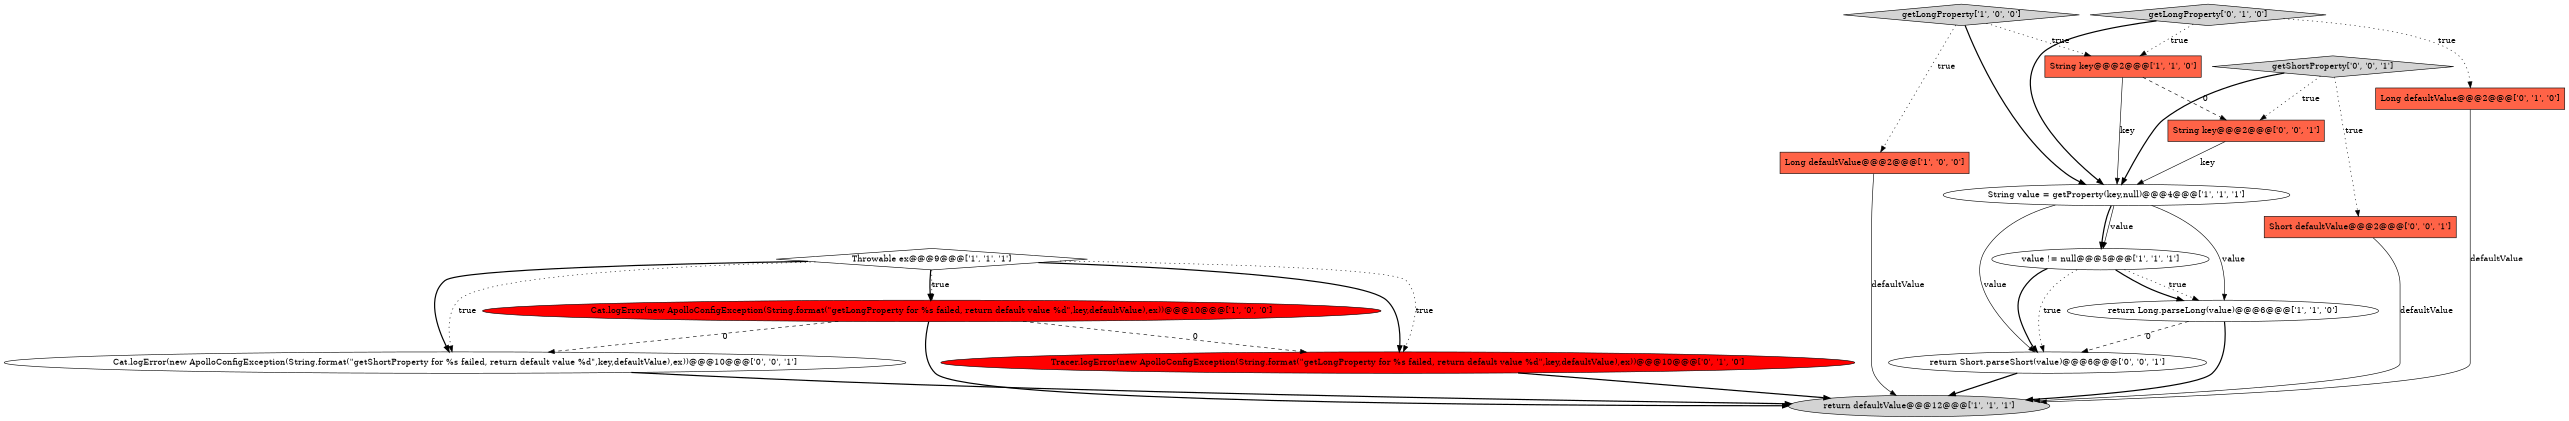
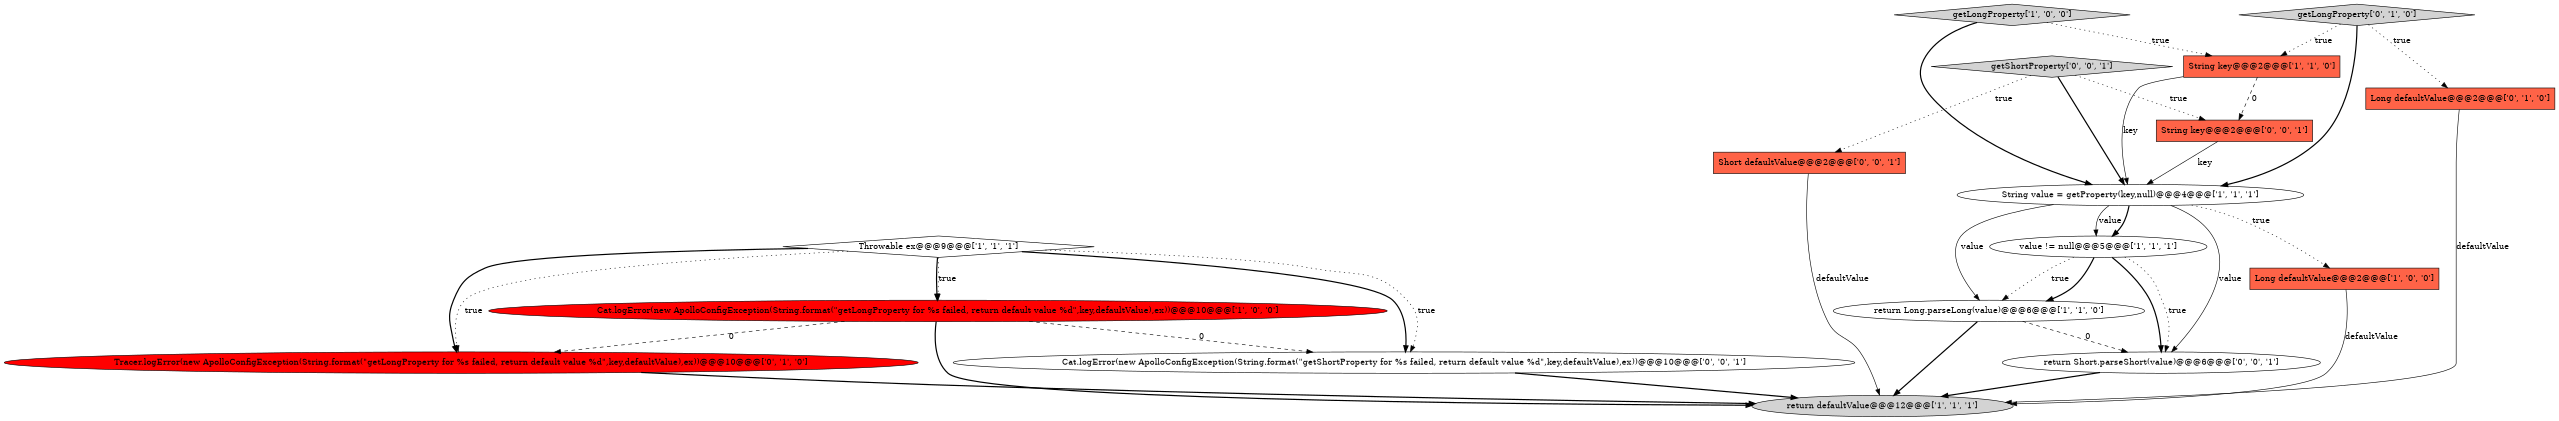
  digraph {
    node [fillcolor=white shape=ellipse style=filled]
    edge [style=bold]
    n1 [fillcolor=red label="Cat.logError(new ApolloConfigException(String.format(\"getLongProperty for %s failed, return default value %d\",key,defaultValue),ex))@@@10@@@['1', '0', '0']"]
    n2 [fillcolor=lightgray label="return defaultValue@@@12@@@['1', '1', '1']"]
    n3 [fillcolor=red label="Tracer.logError(new ApolloConfigException(String.format(\"getLongProperty for %s failed, return default value %d\",key,defaultValue),ex))@@@10@@@['0', '1', '0']"]
    n4 [label="Cat.logError(new ApolloConfigException(String.format(\"getShortProperty for %s failed, return default value %d\",key,defaultValue),ex))@@@10@@@['0', '0', '1']"]
    n5 [label="String value = getProperty(key,null)@@@4@@@['1', '1', '1']"]
    n6 [label="return Long.parseLong(value)@@@6@@@['1', '1', '0']"]
    n7 [label="value != null@@@5@@@['1', '1', '1']"]
    n8 [label="return Short.parseShort(value)@@@6@@@['0', '0', '1']"]
    n9 [fillcolor=lightgray label="getShortProperty['0', '0', '1']" shape=diamond]
    n10 [fillcolor=tomato label="String key@@@2@@@['0', '0', '1']" shape=box]
    n11 [fillcolor=tomato label="Short defaultValue@@@2@@@['0', '0', '1']" shape=box]
    n12 [fillcolor=tomato label="Long defaultValue@@@2@@@['1', '0', '0']" shape=box]
    n13 [fillcolor=tomato label="Long defaultValue@@@2@@@['0', '1', '0']" shape=box]
    n14 [fillcolor=lightgray label="getLongProperty['0', '1', '0']" shape=diamond]
    n15 [fillcolor=tomato label="String key@@@2@@@['1', '1', '0']" shape=box]
    n16 [fillcolor=lightgray label="getLongProperty['1', '0', '0']" shape=diamond]
    n17 [label="Throwable ex@@@9@@@['1', '1', '1']" shape=diamond]
    n1 -> n2
    n1 -> n3 [label=0 style=dashed]
    n1 -> n4 [label=0 style=dashed]
    n3 -> n2
    n4 -> n2
    n5 -> n6 [label=value style=solid]
    n5 -> n7 [label=value style=solid]
    n5 -> n7
    n5 -> n8 [label=value style=solid]
    n6 -> n2
    n6 -> n8 [label=0 style=dashed]
    n7 -> n6 [label=true style=dotted]
    n7 -> n6
    n7 -> n8
    n7 -> n8 [label=true style=dotted]
    n8 -> n2
    n9 -> n5
    n9 -> n10 [label=true style=dotted]
    n9 -> n11 [label=true style=dotted]
    n10 -> n5 [label=key style=solid]
    n11 -> n2 [label=defaultValue style=solid]
    n12 -> n2 [label=defaultValue style=solid]
    n13 -> n2 [label=defaultValue style=solid]
    n14 -> n5
    n14 -> n13 [label=true style=dotted]
    n14 -> n15 [label=true style=dotted]
    n15 -> n5 [label=key style=solid]
    n15 -> n10 [label=0 style=dashed]
    n16 -> n5
-   n16 -> n12 [label=true style=dotted]
+   n5 -> n12 [label=true style=dotted]
    n16 -> n15 [label=true style=dotted]
    n17 -> n1
    n17 -> n1 [label=true style=dotted]
    n17 -> n3 [label=true style=dotted]
    n17 -> n3
    n17 -> n4
    n17 -> n4 [label=true style=dotted]
  }
